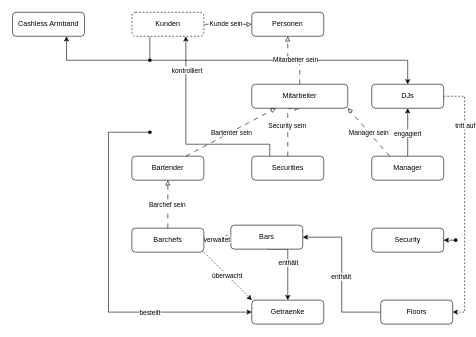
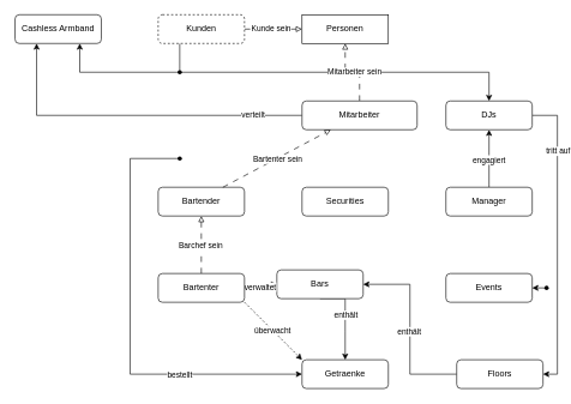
  <mxCell id="0" />
  <mxCell id="1" parent="0" />
- <mxCell id="2" value="Personen" style="rounded=1;whiteSpace=wrap;html=1;" parent="1" vertex="1"><mxGeometry x="419" y="20" width="120" height="40" as="geometry" /></mxCell>
+ <mxCell id="2" value="Personen" style="whiteSpace=wrap;html=1;rounded=0;" parent="1" vertex="1"><mxGeometry x="419" y="20" width="120" height="40" as="geometry" /></mxCell>
  <mxCell id="3" style="edgeStyle=orthogonalEdgeStyle;rounded=0;orthogonalLoop=1;jettySize=auto;html=1;exitX=1;exitY=0.5;exitDx=0;exitDy=0;entryX=0;entryY=0.5;entryDx=0;entryDy=0;dashed=1;dashPattern=8 8;strokeWidth=1;endArrow=block;endFill=0;" parent="1" source="6" target="2" edge="1"><mxGeometry relative="1" as="geometry" /></mxCell>
  <mxCell id="4" value="Kunde sein" style="edgeLabel;html=1;align=center;verticalAlign=middle;resizable=0;points=[];" parent="3" vertex="1" connectable="0"><mxGeometry x="-0.15" relative="1" as="geometry"><mxPoint x="2" y="-1" as="offset" /></mxGeometry></mxCell>
  <mxCell id="5" style="edgeStyle=orthogonalEdgeStyle;rounded=0;orthogonalLoop=1;jettySize=auto;html=1;exitX=0.25;exitY=1;exitDx=0;exitDy=0;" edge="1" parent="1" source="6" target="31"><mxGeometry relative="1" as="geometry" /></mxCell>
  <mxCell id="6" value="Kunden" style="rounded=1;whiteSpace=wrap;html=1;dashed=1;" parent="1" vertex="1"><mxGeometry x="219" y="20" width="120" height="40" as="geometry" /></mxCell>
- <mxCell id="7" style="rounded=0;orthogonalLoop=1;jettySize=auto;html=1;exitX=0.25;exitY=0;exitDx=0;exitDy=0;entryX=1;entryY=1;entryDx=0;entryDy=0;dashed=1;dashPattern=8 8;strokeWidth=1;endArrow=block;endFill=0;" parent="1" source="11" target="21" edge="1"><mxGeometry relative="1" as="geometry" /></mxCell>
- <mxCell id="8" value="Manager sein" style="edgeLabel;html=1;align=center;verticalAlign=middle;resizable=0;points=[];" parent="7" vertex="1" connectable="0"><mxGeometry x="-0.009" y="1" relative="1" as="geometry"><mxPoint as="offset" /></mxGeometry></mxCell>
  <mxCell id="9" style="edgeStyle=orthogonalEdgeStyle;rounded=0;orthogonalLoop=1;jettySize=auto;html=1;exitX=0.5;exitY=0;exitDx=0;exitDy=0;entryX=0.5;entryY=1;entryDx=0;entryDy=0;" parent="1" source="11" target="31" edge="1"><mxGeometry relative="1" as="geometry" /></mxCell>
  <mxCell id="10" value="engagiert" style="edgeLabel;html=1;align=center;verticalAlign=middle;resizable=0;points=[];" parent="9" vertex="1" connectable="0"><mxGeometry x="-0.025" y="1" relative="1" as="geometry"><mxPoint as="offset" /></mxGeometry></mxCell>
  <mxCell id="11" value="Manager" style="rounded=1;whiteSpace=wrap;html=1;" parent="1" vertex="1"><mxGeometry x="619" y="260" width="120" height="40" as="geometry" /></mxCell>
- <mxCell id="12" style="edgeStyle=orthogonalEdgeStyle;rounded=0;orthogonalLoop=1;jettySize=auto;html=1;exitX=0.5;exitY=0;exitDx=0;exitDy=0;entryX=0.5;entryY=1;entryDx=0;entryDy=0;dashed=1;dashPattern=8 8;strokeWidth=1;endArrow=block;endFill=0;" parent="1" source="16" target="21" edge="1"><mxGeometry relative="1" as="geometry"><Array as="points"><mxPoint x="479" y="220" /><mxPoint x="479" y="220" /></Array></mxGeometry></mxCell>
- <mxCell id="13" value="Security sein" style="edgeLabel;html=1;align=center;verticalAlign=middle;resizable=0;points=[];" parent="12" vertex="1" connectable="0"><mxGeometry x="0.075" y="-2" relative="1" as="geometry"><mxPoint x="-4" y="2" as="offset" /></mxGeometry></mxCell>
- <mxCell id="14" style="edgeStyle=orthogonalEdgeStyle;rounded=0;orthogonalLoop=1;jettySize=auto;html=1;exitX=0.25;exitY=0;exitDx=0;exitDy=0;entryX=0.75;entryY=1;entryDx=0;entryDy=0;" parent="1" source="16" target="6" edge="1"><mxGeometry relative="1" as="geometry"><Array as="points"><mxPoint x="449" y="240" /><mxPoint x="309" y="240" /></Array></mxGeometry></mxCell>
- <mxCell id="15" value="kontrolliert" style="edgeLabel;html=1;align=center;verticalAlign=middle;resizable=0;points=[];" parent="14" vertex="1" connectable="0"><mxGeometry x="0.629" y="-1" relative="1" as="geometry"><mxPoint y="-7" as="offset" /></mxGeometry></mxCell>
  <mxCell id="16" value="Securities" style="rounded=1;whiteSpace=wrap;html=1;" parent="1" vertex="1"><mxGeometry x="419" y="260" width="120" height="40" as="geometry" /></mxCell>
  <mxCell id="17" style="edgeStyle=orthogonalEdgeStyle;rounded=0;orthogonalLoop=1;jettySize=auto;html=1;exitX=0.5;exitY=0;exitDx=0;exitDy=0;entryX=0.5;entryY=1;entryDx=0;entryDy=0;dashed=1;dashPattern=8 8;strokeWidth=1;endArrow=block;endFill=0;" parent="1" source="21" target="2" edge="1"><mxGeometry relative="1" as="geometry" /></mxCell>
  <mxCell id="18" value="Mitarbeiter sein" style="edgeLabel;html=1;align=center;verticalAlign=middle;resizable=0;points=[];" parent="17" vertex="1" connectable="0"><mxGeometry x="-0.05" y="-1" relative="1" as="geometry"><mxPoint as="offset" /></mxGeometry></mxCell>
+ <mxCell id="19" style="edgeStyle=orthogonalEdgeStyle;rounded=0;orthogonalLoop=1;jettySize=auto;html=1;exitX=0;exitY=0.5;exitDx=0;exitDy=0;entryX=0.25;entryY=1;entryDx=0;entryDy=0;" parent="1" source="21" target="43" edge="1"><mxGeometry relative="1" as="geometry"><Array as="points"><mxPoint x="50" y="160" /></Array></mxGeometry></mxCell>
+ <mxCell id="20" value="verteilt" style="edgeLabel;html=1;align=center;verticalAlign=middle;resizable=0;points=[];" parent="19" vertex="1" connectable="0"><mxGeometry x="0.408" y="1" relative="1" as="geometry"><mxPoint x="261" y="-2" as="offset" /></mxGeometry></mxCell>
  <mxCell id="21" value="Mitarbeiter" style="rounded=1;whiteSpace=wrap;html=1;" parent="1" vertex="1"><mxGeometry x="419" y="140" width="160" height="40" as="geometry" /></mxCell>
  <mxCell id="22" style="edgeStyle=orthogonalEdgeStyle;rounded=0;orthogonalLoop=1;jettySize=auto;html=1;exitX=0.5;exitY=1;exitDx=0;exitDy=0;entryX=0.5;entryY=0;entryDx=0;entryDy=0;" parent="1" source="24" target="39" edge="1"><mxGeometry relative="1" as="geometry"><Array as="points"><mxPoint x="479" y="460" /><mxPoint x="479" y="460" /></Array></mxGeometry></mxCell>
  <mxCell id="23" value="enthält" style="edgeLabel;html=1;align=center;verticalAlign=middle;resizable=0;points=[];" parent="22" vertex="1" connectable="0"><mxGeometry x="-0.05" relative="1" as="geometry"><mxPoint as="offset" /></mxGeometry></mxCell>
  <mxCell id="24" value="Bars" style="rounded=1;whiteSpace=wrap;html=1;" parent="1" vertex="1"><mxGeometry x="384" y="375" width="120" height="40" as="geometry" /></mxCell>
  <mxCell id="25" style="edgeStyle=orthogonalEdgeStyle;rounded=0;orthogonalLoop=1;jettySize=auto;html=1;exitX=0.5;exitY=1;exitDx=0;exitDy=0;" parent="1" source="11" target="11" edge="1"><mxGeometry relative="1" as="geometry" /></mxCell>
  <mxCell id="26" style="edgeStyle=orthogonalEdgeStyle;rounded=0;orthogonalLoop=1;jettySize=auto;html=1;exitX=0;exitY=0.5;exitDx=0;exitDy=0;entryX=1;entryY=0.5;entryDx=0;entryDy=0;" parent="1" source="28" target="24" edge="1"><mxGeometry relative="1" as="geometry" /></mxCell>
  <mxCell id="27" value="enthält" style="edgeLabel;html=1;align=center;verticalAlign=middle;resizable=0;points=[];" parent="26" vertex="1" connectable="0"><mxGeometry x="-0.075" y="2" relative="1" as="geometry"><mxPoint y="-7" as="offset" /></mxGeometry></mxCell>
  <mxCell id="28" value="Floors" style="rounded=1;whiteSpace=wrap;html=1;" parent="1" vertex="1"><mxGeometry x="634" y="500" width="120" height="40" as="geometry" /></mxCell>
- <mxCell id="29" style="edgeStyle=orthogonalEdgeStyle;rounded=0;orthogonalLoop=1;jettySize=auto;html=1;exitX=1;exitY=0.5;exitDx=0;exitDy=0;entryX=1;entryY=0.5;entryDx=0;entryDy=0;dashed=1;" parent="1" source="31" target="28" edge="1"><mxGeometry relative="1" as="geometry" /></mxCell>
+ <mxCell id="29" style="edgeStyle=orthogonalEdgeStyle;rounded=0;orthogonalLoop=1;jettySize=auto;html=1;exitX=1;exitY=0.5;exitDx=0;exitDy=0;entryX=1;entryY=0.5;entryDx=0;entryDy=0;" parent="1" source="31" target="28" edge="1"><mxGeometry relative="1" as="geometry" /></mxCell>
  <mxCell id="30" value="tritt auf" style="edgeLabel;html=1;align=center;verticalAlign=middle;resizable=0;points=[];" parent="29" vertex="1" connectable="0"><mxGeometry x="-0.436" y="1" relative="1" as="geometry"><mxPoint x="-1" y="-33" as="offset" /></mxGeometry></mxCell>
  <mxCell id="31" value="DJs" style="rounded=1;whiteSpace=wrap;html=1;" parent="1" vertex="1"><mxGeometry x="619" y="140" width="120" height="40" as="geometry" /></mxCell>
  <mxCell id="32" style="edgeStyle=orthogonalEdgeStyle;rounded=0;orthogonalLoop=1;jettySize=auto;html=1;exitX=0.5;exitY=0;exitDx=0;exitDy=0;entryX=0.5;entryY=1;entryDx=0;entryDy=0;dashed=1;dashPattern=8 8;strokeWidth=1;endArrow=block;endFill=0;" parent="1" source="38" target="40" edge="1"><mxGeometry relative="1" as="geometry" /></mxCell>
  <mxCell id="33" value="Barchef sein" style="edgeLabel;html=1;align=center;verticalAlign=middle;resizable=0;points=[];" parent="32" vertex="1" connectable="0"><mxGeometry x="-0.025" y="-1" relative="1" as="geometry"><mxPoint x="-3" as="offset" /></mxGeometry></mxCell>
  <mxCell id="34" style="edgeStyle=orthogonalEdgeStyle;rounded=0;orthogonalLoop=1;jettySize=auto;html=1;exitX=1;exitY=0.5;exitDx=0;exitDy=0;entryX=0;entryY=0.5;entryDx=0;entryDy=0;" parent="1" source="38" target="24" edge="1"><mxGeometry relative="1" as="geometry" /></mxCell>
  <mxCell id="35" value="verwaltet" style="edgeLabel;html=1;align=center;verticalAlign=middle;resizable=0;points=[];" parent="34" vertex="1" connectable="0"><mxGeometry x="-0.025" y="1" relative="1" as="geometry"><mxPoint as="offset" /></mxGeometry></mxCell>
  <mxCell id="36" style="rounded=0;orthogonalLoop=1;jettySize=auto;html=1;exitX=1;exitY=1;exitDx=0;exitDy=0;entryX=0;entryY=0;entryDx=0;entryDy=0;dashed=1;" parent="1" source="38" target="39" edge="1"><mxGeometry relative="1" as="geometry" /></mxCell>
  <mxCell id="37" value="überwacht" style="edgeLabel;html=1;align=center;verticalAlign=middle;resizable=0;points=[];" parent="36" vertex="1" connectable="0"><mxGeometry y="-1" relative="1" as="geometry"><mxPoint x="-1" y="-2" as="offset" /></mxGeometry></mxCell>
- <mxCell id="38" value="Barchefs" style="rounded=1;whiteSpace=wrap;html=1;" parent="1" vertex="1"><mxGeometry x="219" y="380" width="120" height="40" as="geometry" /></mxCell>
+ <mxCell id="38" value="Bartenter" style="rounded=1;whiteSpace=wrap;html=1;" parent="1" vertex="1"><mxGeometry x="219" y="380" width="120" height="40" as="geometry" /></mxCell>
  <mxCell id="39" value="Getraenke" style="rounded=1;whiteSpace=wrap;html=1;" parent="1" vertex="1"><mxGeometry x="419" y="500" width="120" height="40" as="geometry" /></mxCell>
  <mxCell id="40" value="Bartender" style="rounded=1;whiteSpace=wrap;html=1;" parent="1" vertex="1"><mxGeometry x="219" y="260" width="120" height="40" as="geometry" /></mxCell>
  <mxCell id="41" style="rounded=0;orthogonalLoop=1;jettySize=auto;html=1;exitX=0.75;exitY=0;exitDx=0;exitDy=0;entryX=0.25;entryY=1;entryDx=0;entryDy=0;dashed=1;dashPattern=8 8;strokeWidth=1;endArrow=block;endFill=0;" parent="1" source="40" target="21" edge="1"><mxGeometry relative="1" as="geometry" /></mxCell>
  <mxCell id="42" value="Bartenter sein" style="edgeLabel;html=1;align=center;verticalAlign=middle;resizable=0;points=[];" parent="41" vertex="1" connectable="0"><mxGeometry x="-0.009" y="-1" relative="1" as="geometry"><mxPoint x="1" y="-1" as="offset" /></mxGeometry></mxCell>
  <mxCell id="43" value="Cashless Armband" style="rounded=1;whiteSpace=wrap;html=1;" parent="1" vertex="1"><mxGeometry x="20" y="20" width="120" height="40" as="geometry" /></mxCell>
- <mxCell id="44" value="Security" style="rounded=1;whiteSpace=wrap;html=1;" parent="1" vertex="1"><mxGeometry x="619" y="380" width="120" height="40" as="geometry" /></mxCell>
+ <mxCell id="44" value="Events" style="rounded=1;whiteSpace=wrap;html=1;" parent="1" vertex="1"><mxGeometry x="619" y="380" width="120" height="40" as="geometry" /></mxCell>
  <mxCell id="45" value="" style="endArrow=classic;html=1;rounded=0;entryX=1;entryY=0.5;entryDx=0;entryDy=0;" parent="1" target="44" edge="1"><mxGeometry width="50" height="50" relative="1" as="geometry"><mxPoint x="760" y="400" as="sourcePoint" /><mxPoint x="590" y="410" as="targetPoint" /></mxGeometry></mxCell>
  <mxCell id="46" value="" style="shape=waypoint;sketch=0;fillStyle=solid;size=6;pointerEvents=1;points=[];fillColor=none;resizable=0;rotatable=0;perimeter=centerPerimeter;snapToPoint=1;" parent="1" vertex="1"><mxGeometry x="749" y="390" width="20" height="20" as="geometry" /></mxCell>
  <mxCell id="47" value="" style="shape=waypoint;sketch=0;fillStyle=solid;size=6;pointerEvents=1;points=[];fillColor=none;resizable=0;rotatable=0;perimeter=centerPerimeter;snapToPoint=1;" vertex="1" parent="1"><mxGeometry x="239" y="90" width="20" height="20" as="geometry" /></mxCell>
  <mxCell id="48" value="" style="shape=waypoint;sketch=0;fillStyle=solid;size=6;pointerEvents=1;points=[];fillColor=none;resizable=0;rotatable=0;perimeter=centerPerimeter;snapToPoint=1;" vertex="1" parent="1"><mxGeometry x="239" y="210" width="20" height="20" as="geometry" /></mxCell>
  <mxCell id="49" value="" style="endArrow=classic;html=1;rounded=0;exitX=0.15;exitY=0.5;exitDx=0;exitDy=0;exitPerimeter=0;entryX=0;entryY=0.5;entryDx=0;entryDy=0;edgeStyle=orthogonalEdgeStyle;" edge="1" parent="1" source="48" target="39"><mxGeometry width="50" height="50" relative="1" as="geometry"><mxPoint x="380" y="440" as="sourcePoint" /><mxPoint x="430" y="390" as="targetPoint" /><Array as="points"><mxPoint x="180" y="220" /><mxPoint x="180" y="520" /></Array></mxGeometry></mxCell>
  <mxCell id="50" value="bestellt" style="edgeLabel;html=1;align=center;verticalAlign=middle;resizable=0;points=[];" vertex="1" connectable="0" parent="49"><mxGeometry x="0.438" y="-1" relative="1" as="geometry"><mxPoint y="-1" as="offset" /></mxGeometry></mxCell>
  <mxCell id="51" value="" style="endArrow=classic;html=1;rounded=0;exitX=0.1;exitY=0.5;exitDx=0;exitDy=0;exitPerimeter=0;entryX=0.75;entryY=1;entryDx=0;entryDy=0;edgeStyle=orthogonalEdgeStyle;" edge="1" parent="1" source="47" target="43"><mxGeometry width="50" height="50" relative="1" as="geometry"><mxPoint x="380" y="440" as="sourcePoint" /><mxPoint x="430" y="390" as="targetPoint" /></mxGeometry></mxCell>
